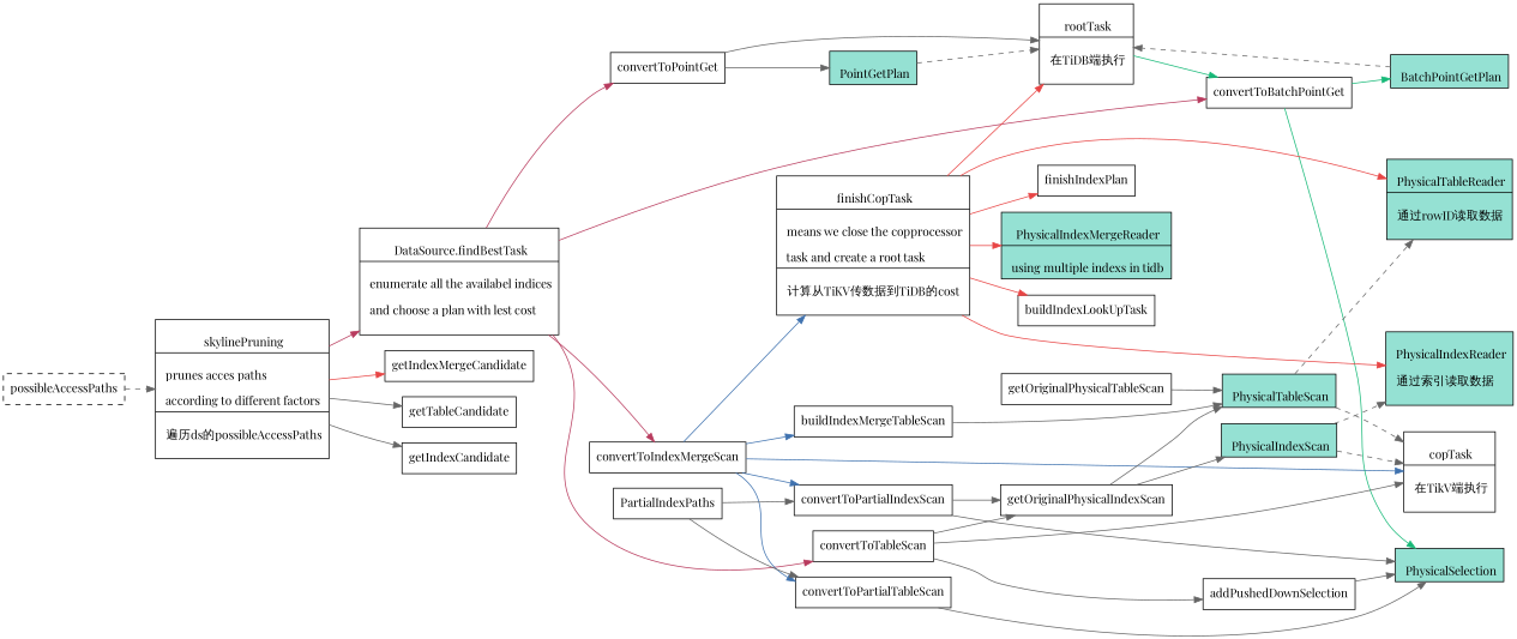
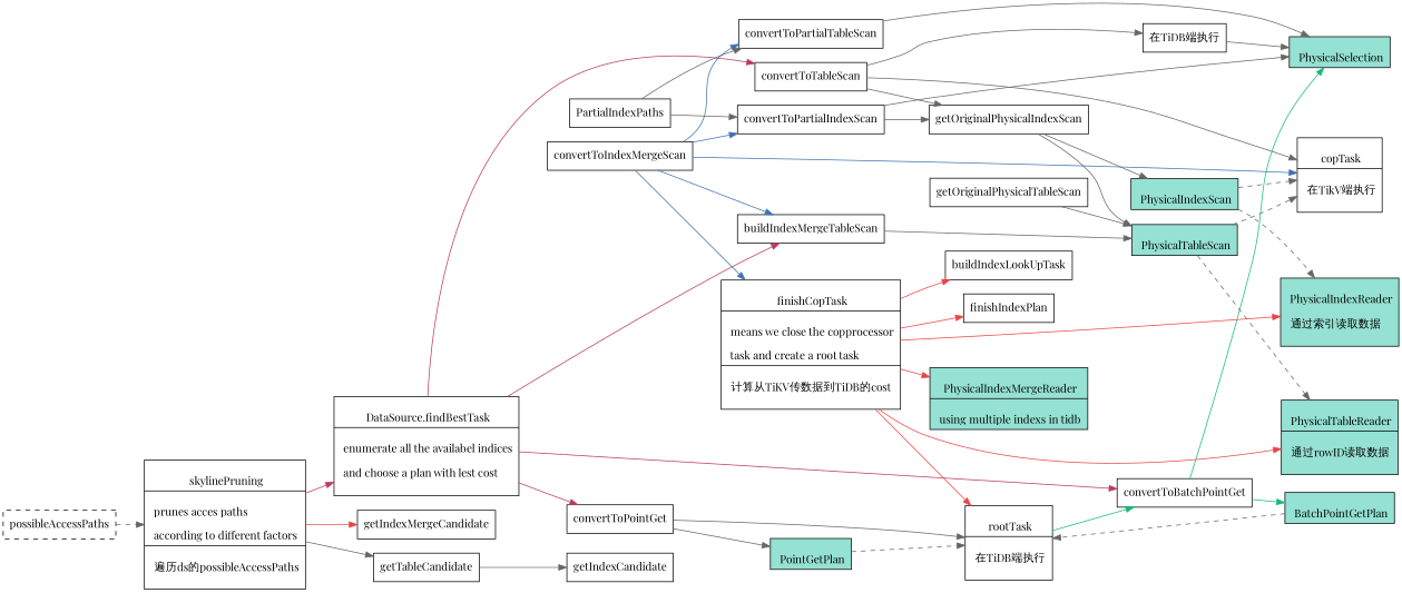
  digraph {
    fontname="Playfair Display"
    newrank=true
    rankdir=LR
    node [fontname="Playfair Display" shape=box]
    edge [color=gray40 fontname="Playfair Display"]
    n1 [label="{{\n      DataSource.findBestTask|\n      enumerate all the availabel indices\l\n      and choose a plan with lest cost\l\n    }}" shape=record]
    convertToIndexMergeScan
    convertToPointGet
    convertToBatchPointGet
    convertToTableScan
    convertToPartialTableScan
    convertToPartialIndexScan
    buildIndexMergeTableScan
    n9 [label="{{\n    finishCopTask|\n    means we close the copprocessor\l \n    task and create a root task\l|\n    计算从TiKV传数据到TiDB的cost\l\n    }}" shape=record]
    n10 [label="{{\n    copTask|\n    在TikV端执行\l\n    }}" shape=record]
    n11 [fillcolor="#95e1d3" label="{{\n      PointGetPlan\n    }}" shape=record style=filled]
    n12 [label="{{\n    rootTask|\n    在TiDB端执行\l\n    }}" shape=record]
    n13 [fillcolor="#95e1d3" label="{{\n      PhysicalSelection\n    }}" shape=record style=filled]
    n14 [fillcolor="#95e1d3" label="{{\n      BatchPointGetPlan\n    }}" shape=record style=filled]
    getOriginalPhysicalIndexScan
-   addPushedDownSelection
+   addPushedDownSelection [label="在TiDB端执行"]
    n17 [label="{{\n      skylinePruning|\n      prunes acces paths \l \n      according to different factors\l|\n      遍历ds的possibleAccessPaths\l\n    }}" shape=record]
    getIndexMergeCandidate
    getTableCandidate
    getIndexCandidate
    n21 [fillcolor="#95e1d3" label="{{\n      PhysicalTableScan\n    }}" shape=record style=filled]
    n22 [fillcolor="#95e1d3" label="{{\n      PhysicalIndexReader\l\n      通过索引读取数据\l\n    }}" shape=record style=filled]
    n23 [fillcolor="#95e1d3" label="{{\n      PhysicalTableReader|\n      通过rowID读取数据\l\n    }}" shape=record style=filled]
    n24 [fillcolor="#95e1d3" label="{{\n      PhysicalIndexMergeReader|\n      using multiple indexs in tidb\n    }}" shape=record style=filled]
    buildIndexLookUpTask
    finishIndexPlan
    n27 [fillcolor="#95e1d3" label="{{\n      PhysicalIndexScan\n    }}" shape=record style=filled]
    possibleAccessPaths [style=dashed]
    PartialIndexPaths
    getOriginalPhysicalTableScan
-   n1 -> convertToIndexMergeScan [color="#b83b5e"]
+   n1 -> buildIndexMergeTableScan [color="#b83b5e"]
    n1 -> convertToPointGet [color="#b83b5e"]
    n1 -> convertToBatchPointGet [color="#b83b5e"]
    n1 -> convertToTableScan [color="#b83b5e"]
    convertToIndexMergeScan -> convertToPartialTableScan [color="#3f72af"]
    convertToIndexMergeScan -> convertToPartialIndexScan [color="#3f72af"]
    convertToIndexMergeScan -> buildIndexMergeTableScan [color="#3f72af"]
    convertToIndexMergeScan -> n9 [color="#3f72af"]
    convertToIndexMergeScan -> n10 [color="#3f72af"]
    convertToPointGet -> n11
    convertToPointGet -> n12
    convertToBatchPointGet -> n13 [color="#17b978"]
    convertToBatchPointGet -> n14 [color="#17b978"]
    convertToTableScan -> n10
    convertToTableScan -> getOriginalPhysicalIndexScan
    convertToTableScan -> addPushedDownSelection
    convertToPartialTableScan -> n13
    convertToPartialIndexScan -> n13
    convertToPartialIndexScan -> getOriginalPhysicalIndexScan
    buildIndexMergeTableScan -> n21
    n9 -> n12 [color="#e84545"]
    n9 -> n22 [color="#e84545"]
    n9 -> n23 [color="#e84545"]
    n9 -> n24 [color="#e84545"]
    n9 -> buildIndexLookUpTask [color="#e84545"]
    n9 -> finishIndexPlan [color="#e84545"]
    n11 -> n12 [style=dashed]
    n12 -> convertToBatchPointGet [color="#17b978"]
    n14 -> n12 [style=dashed]
    getOriginalPhysicalIndexScan -> n21
    getOriginalPhysicalIndexScan -> n27
    addPushedDownSelection -> n13
    n17 -> n1 [color="#b83b5e"]
    n17 -> getIndexMergeCandidate [color="#e84545"]
    n17 -> getTableCandidate
-   n17 -> getIndexCandidate
+   getTableCandidate -> getIndexCandidate
    n21 -> n10 [style=dashed]
    n21 -> n23 [style=dashed]
    n27 -> n10 [style=dashed]
    n27 -> n22 [style=dashed]
    possibleAccessPaths -> n17 [style=dashed]
    PartialIndexPaths -> convertToPartialTableScan
    PartialIndexPaths -> convertToPartialIndexScan
    getOriginalPhysicalTableScan -> n21
  }
